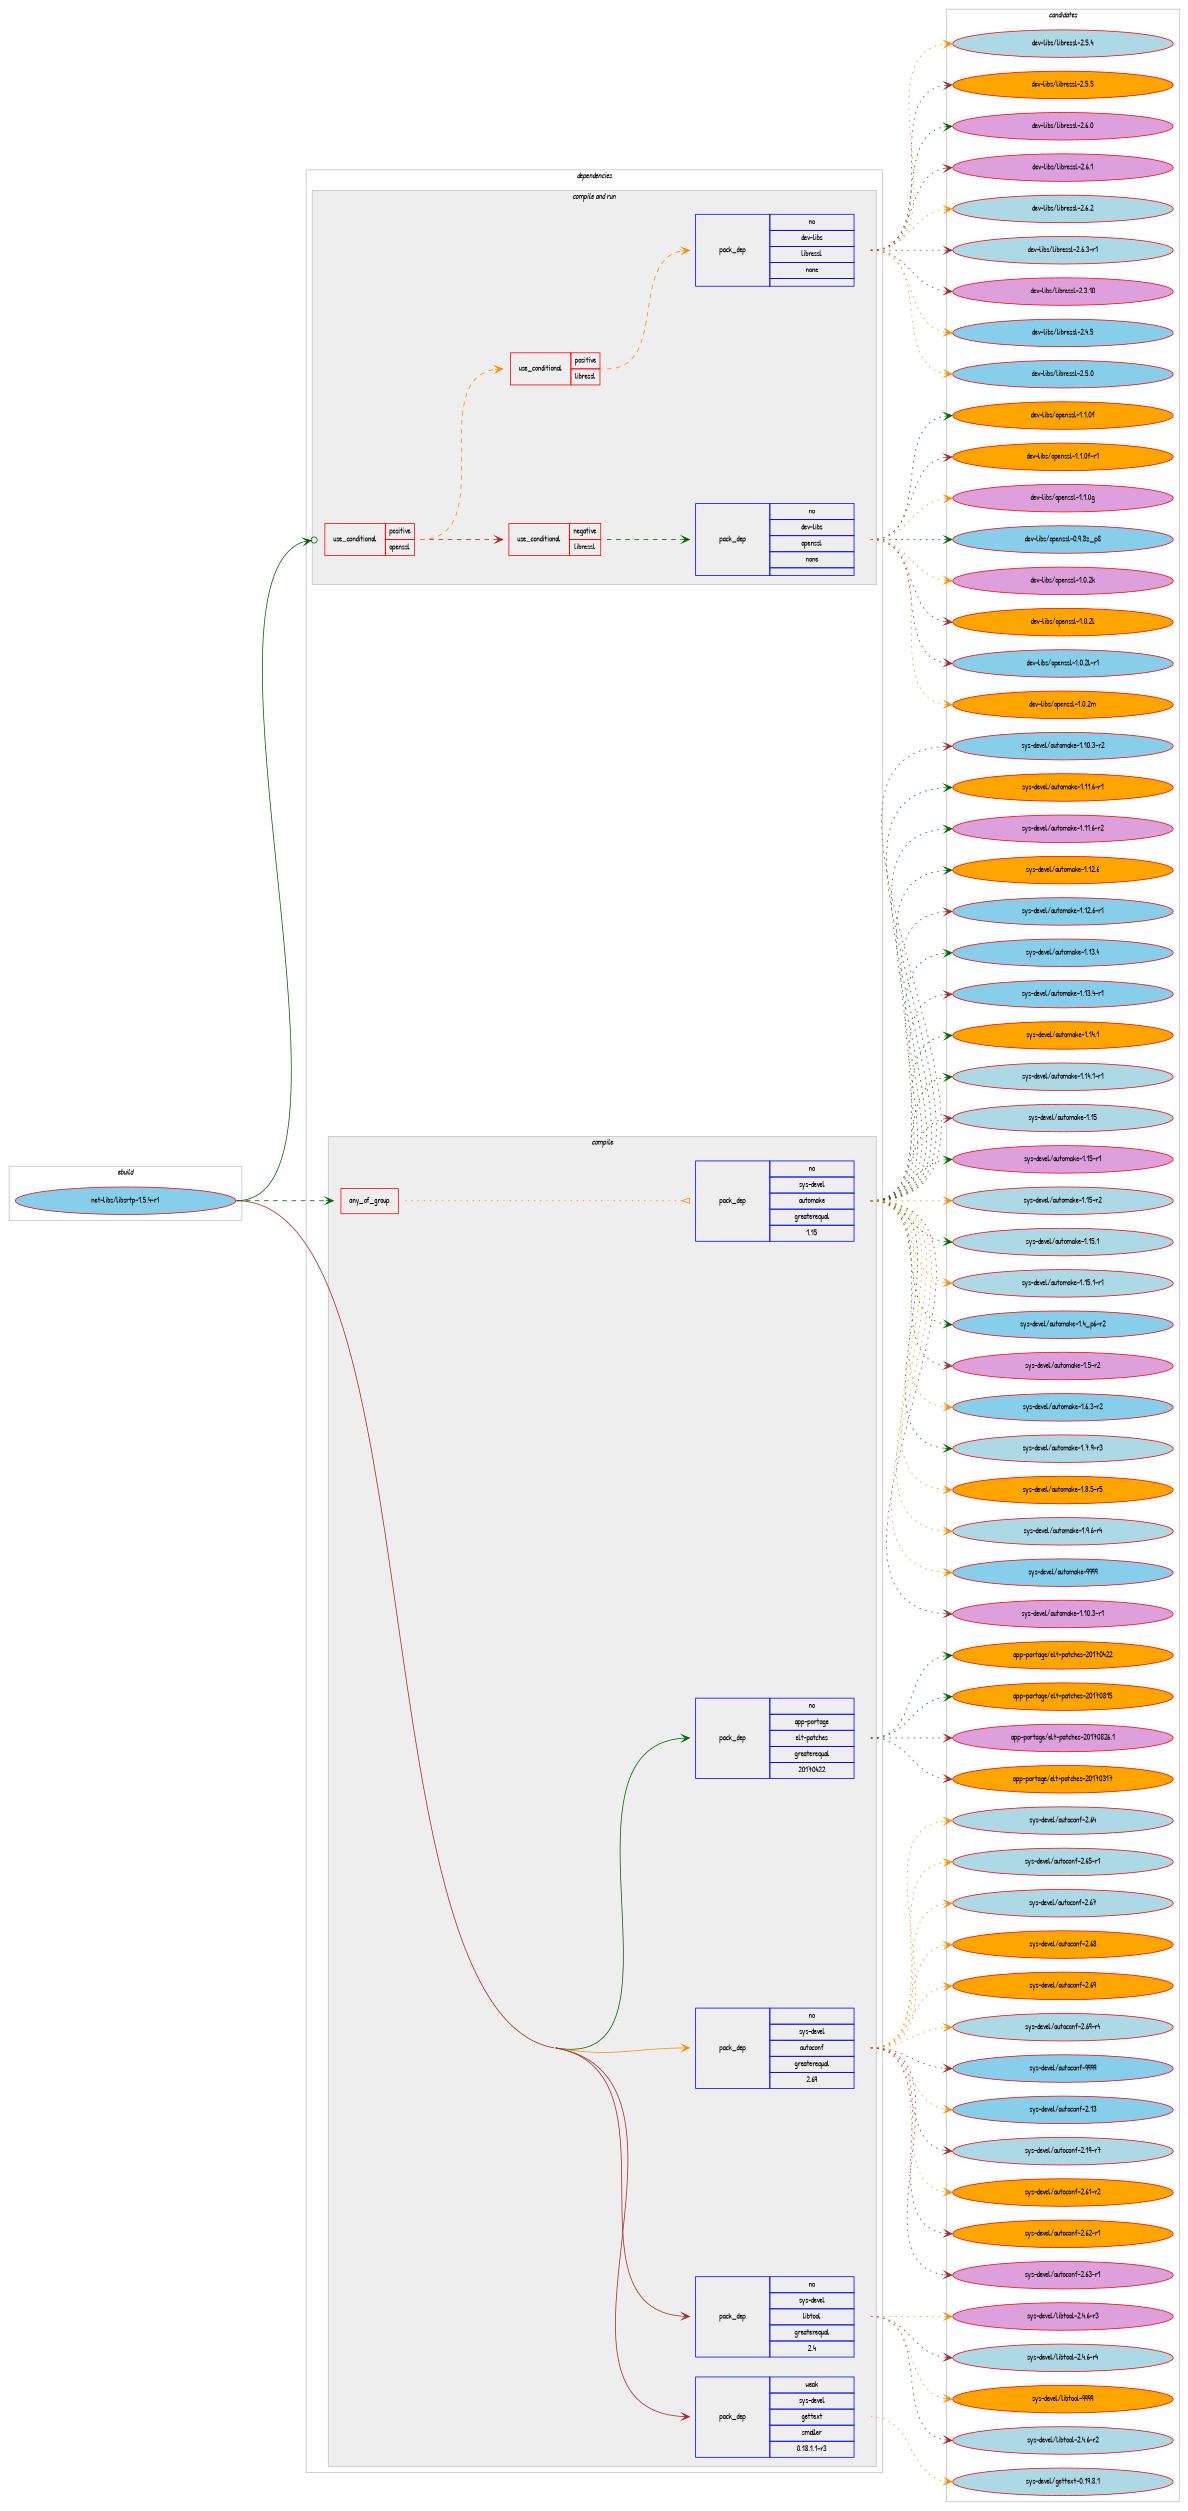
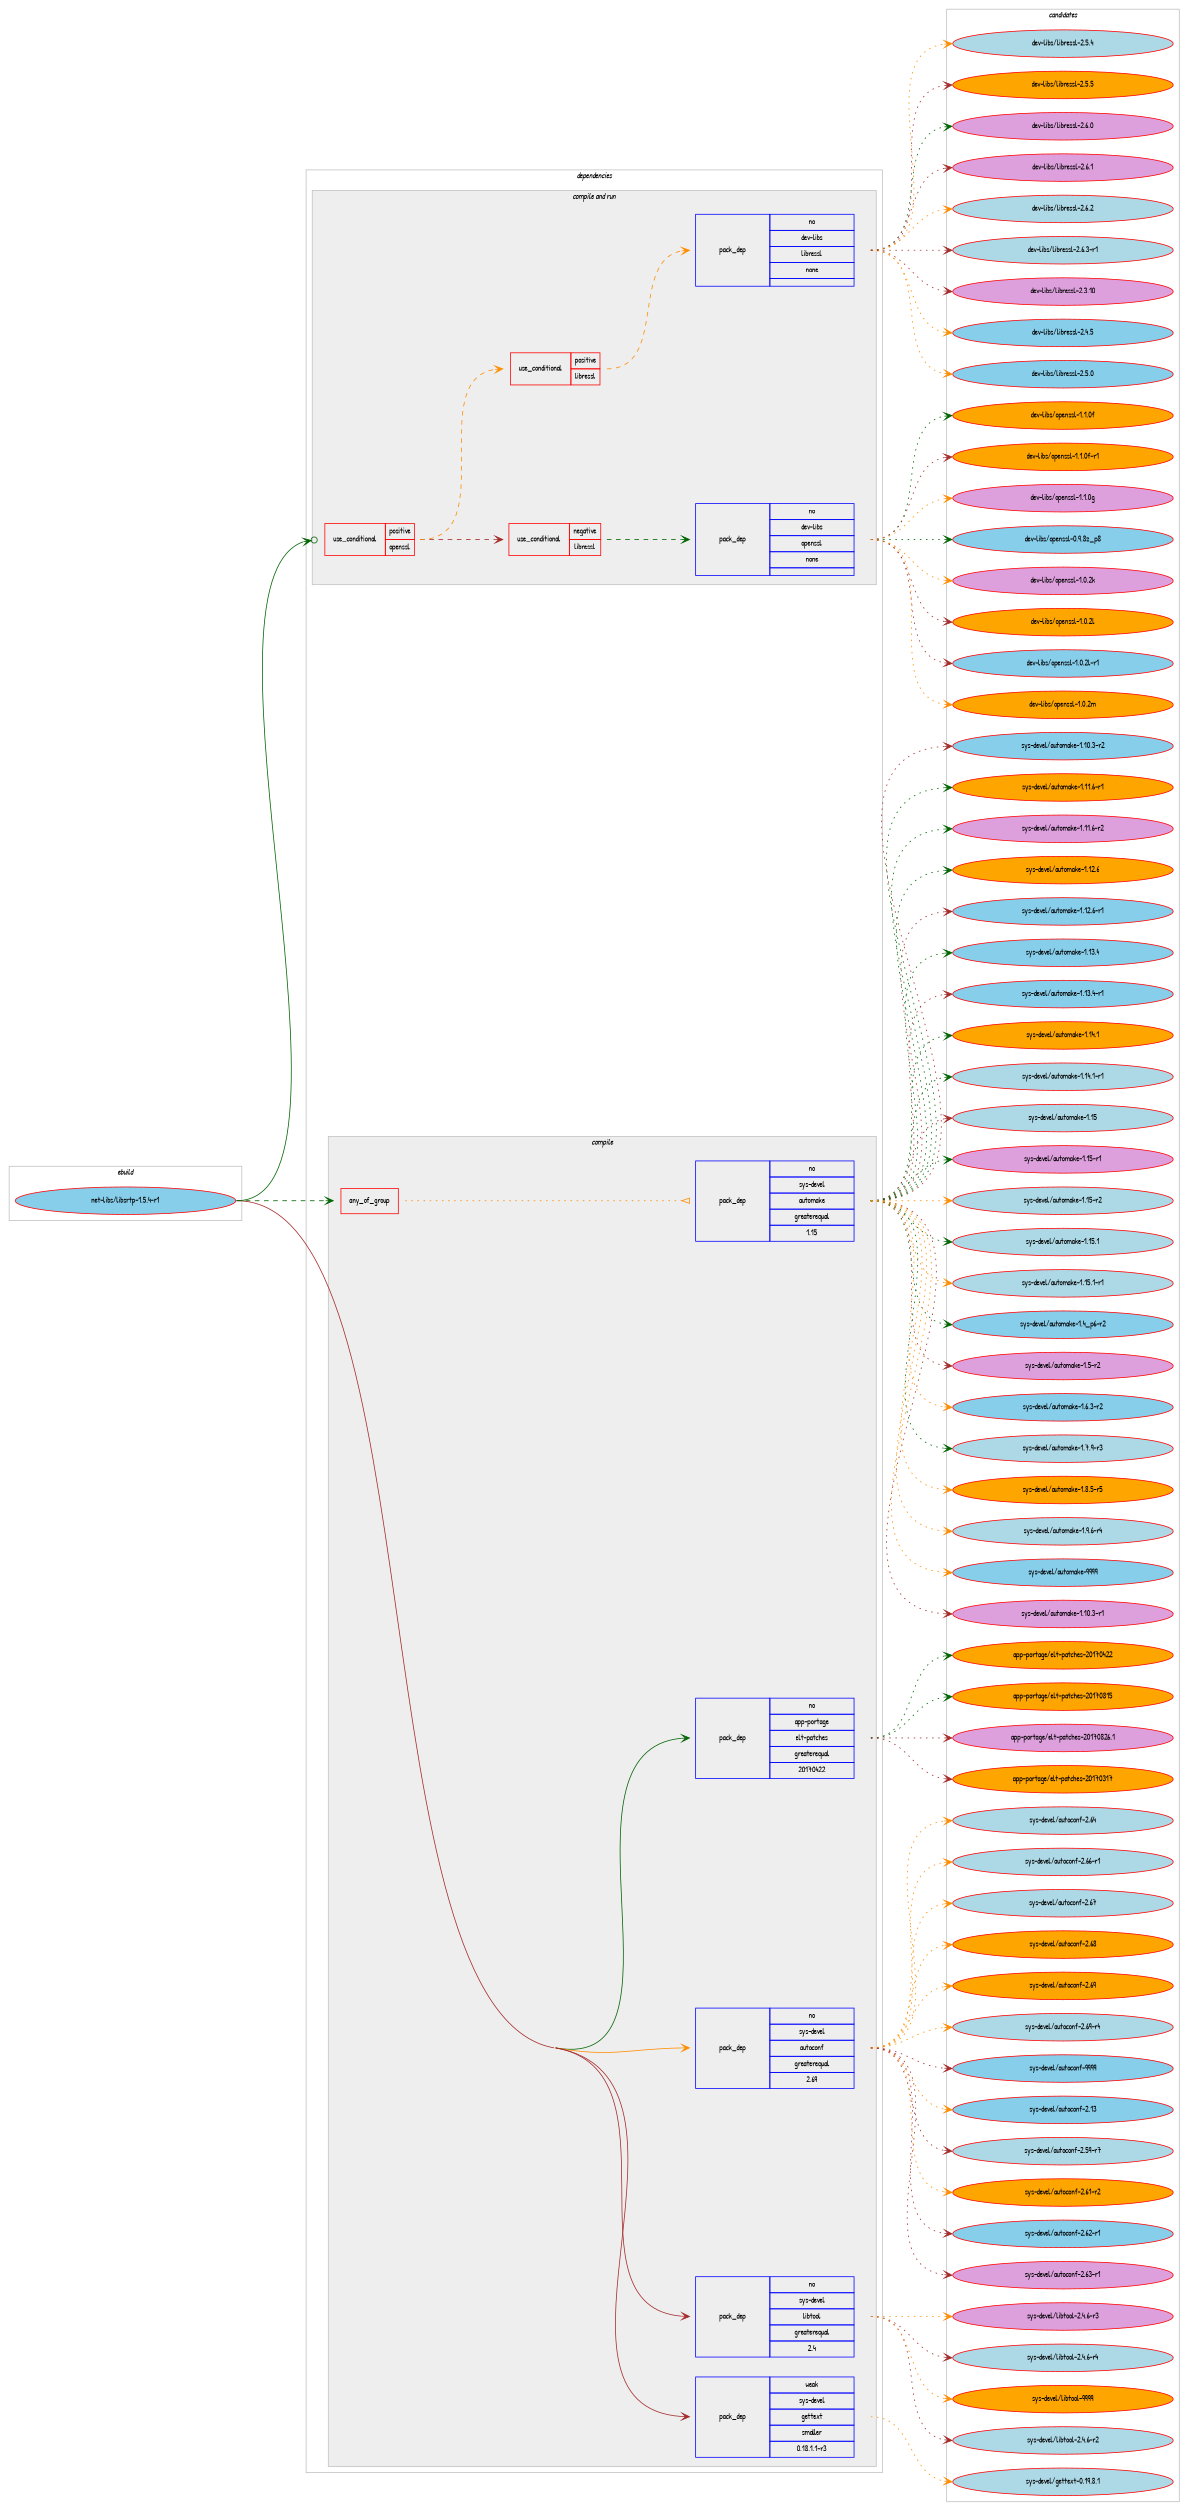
  digraph {
    compound=true
    concentrate=true
    fontname="Patrick Hand"
    fontsize=10
    newrank=true
    rankdir=LR
    ranksep=1.5
    node [color=red fillcolor=lightblue fontname="Patrick Hand" fontsize=10 style=filled]
    edge [arrowhead=vee color=darkorange fontname="Patrick Hand" headport=w style=dotted tailport=e weight=100]
    n1 [fillcolor=skyblue label="net-libs/libsrtp-1.5.4-r1" width=4]
    n2 [color=blue label=<<TABLE BORDER="0" CELLBORDER="1" CELLSPACING="0" CELLPADDING="4" WIDTH="220"><TR><TD ROWSPAN="6" CELLPADDING="30">pack_dep</TD></TR><TR><TD WIDTH="110">no</TD></TR><TR><TD>sys-devel</TD></TR><TR><TD>automake</TD></TR><TR><TD>greaterequal</TD></TR><TR><TD>1.15</TD></TR></TABLE>> shape=none fillcolor="" style=""]
    n3 [label=<<TABLE BORDER="0" CELLBORDER="1" CELLSPACING="0" CELLPADDING="4"><TR><TD CELLPADDING="10">any_of_group</TD></TR></TABLE>> shape=none fillcolor="" style=""]
    n4 [color=blue label=<<TABLE BORDER="0" CELLBORDER="1" CELLSPACING="0" CELLPADDING="4" WIDTH="220"><TR><TD ROWSPAN="6" CELLPADDING="30">pack_dep</TD></TR><TR><TD WIDTH="110">no</TD></TR><TR><TD>app-portage</TD></TR><TR><TD>elt-patches</TD></TR><TR><TD>greaterequal</TD></TR><TR><TD>20170422</TD></TR></TABLE>> shape=none fillcolor="" style=""]
    n5 [color=blue label=<<TABLE BORDER="0" CELLBORDER="1" CELLSPACING="0" CELLPADDING="4" WIDTH="220"><TR><TD ROWSPAN="6" CELLPADDING="30">pack_dep</TD></TR><TR><TD WIDTH="110">no</TD></TR><TR><TD>sys-devel</TD></TR><TR><TD>autoconf</TD></TR><TR><TD>greaterequal</TD></TR><TR><TD>2.69</TD></TR></TABLE>> shape=none fillcolor="" style=""]
    n6 [color=blue label=<<TABLE BORDER="0" CELLBORDER="1" CELLSPACING="0" CELLPADDING="4" WIDTH="220"><TR><TD ROWSPAN="6" CELLPADDING="30">pack_dep</TD></TR><TR><TD WIDTH="110">no</TD></TR><TR><TD>sys-devel</TD></TR><TR><TD>libtool</TD></TR><TR><TD>greaterequal</TD></TR><TR><TD>2.4</TD></TR></TABLE>> shape=none fillcolor="" style=""]
    n7 [color=blue label=<<TABLE BORDER="0" CELLBORDER="1" CELLSPACING="0" CELLPADDING="4" WIDTH="220"><TR><TD ROWSPAN="6" CELLPADDING="30">pack_dep</TD></TR><TR><TD WIDTH="110">weak</TD></TR><TR><TD>sys-devel</TD></TR><TR><TD>gettext</TD></TR><TR><TD>smaller</TD></TR><TR><TD>0.18.1.1-r3</TD></TR></TABLE>> shape=none fillcolor="" style=""]
    n8 [color=blue label=<<TABLE BORDER="0" CELLBORDER="1" CELLSPACING="0" CELLPADDING="4" WIDTH="220"><TR><TD ROWSPAN="6" CELLPADDING="30">pack_dep</TD></TR><TR><TD WIDTH="110">no</TD></TR><TR><TD>dev-libs</TD></TR><TR><TD>openssl</TD></TR><TR><TD>none</TD></TR><TR><TD></TD></TR></TABLE>> shape=none fillcolor="" style=""]
    n9 [label=<<TABLE BORDER="0" CELLBORDER="1" CELLSPACING="0" CELLPADDING="4"><TR><TD ROWSPAN="3" CELLPADDING="10">use_conditional</TD></TR><TR><TD>negative</TD></TR><TR><TD>libressl</TD></TR></TABLE>> shape=none fillcolor="" style=""]
    n10 [color=blue label=<<TABLE BORDER="0" CELLBORDER="1" CELLSPACING="0" CELLPADDING="4" WIDTH="220"><TR><TD ROWSPAN="6" CELLPADDING="30">pack_dep</TD></TR><TR><TD WIDTH="110">no</TD></TR><TR><TD>dev-libs</TD></TR><TR><TD>libressl</TD></TR><TR><TD>none</TD></TR><TR><TD></TD></TR></TABLE>> shape=none fillcolor="" style=""]
    n11 [label=<<TABLE BORDER="0" CELLBORDER="1" CELLSPACING="0" CELLPADDING="4"><TR><TD ROWSPAN="3" CELLPADDING="10">use_conditional</TD></TR><TR><TD>positive</TD></TR><TR><TD>libressl</TD></TR></TABLE>> shape=none fillcolor="" style=""]
    n12 [label=<<TABLE BORDER="0" CELLBORDER="1" CELLSPACING="0" CELLPADDING="4"><TR><TD ROWSPAN="3" CELLPADDING="10">use_conditional</TD></TR><TR><TD>positive</TD></TR><TR><TD>openssl</TD></TR></TABLE>> shape=none fillcolor="" style=""]
    n13 [fillcolor=plum label="sys-devel/automake-1.10.3-r1" width=4]
    n14 [fillcolor=skyblue label="sys-devel/automake-1.10.3-r2" width=4]
    n15 [fillcolor=orange label="sys-devel/automake-1.11.6-r1" width=4]
    n16 [fillcolor=plum label="sys-devel/automake-1.11.6-r2" width=4]
    n17 [fillcolor=orange label="sys-devel/automake-1.12.6" width=4]
    n18 [fillcolor=skyblue label="sys-devel/automake-1.12.6-r1" width=4]
    n19 [fillcolor=skyblue label="sys-devel/automake-1.13.4" width=4]
    n20 [fillcolor=skyblue label="sys-devel/automake-1.13.4-r1" width=4]
    n21 [fillcolor=orange label="sys-devel/automake-1.14.1" width=4]
    n22 [label="sys-devel/automake-1.14.1-r1" width=4]
    n23 [label="sys-devel/automake-1.15" width=4]
    n24 [fillcolor=plum label="sys-devel/automake-1.15-r1" width=4]
    n25 [label="sys-devel/automake-1.15-r2" width=4]
    n26 [label="sys-devel/automake-1.15.1" width=4]
    n27 [label="sys-devel/automake-1.15.1-r1" width=4]
    n28 [fillcolor=skyblue label="sys-devel/automake-1.4_p6-r2" width=4]
    n29 [fillcolor=plum label="sys-devel/automake-1.5-r2" width=4]
    n30 [fillcolor=skyblue label="sys-devel/automake-1.6.3-r2" width=4]
    n31 [label="sys-devel/automake-1.7.9-r3" width=4]
    n32 [fillcolor=orange label="sys-devel/automake-1.8.5-r5" width=4]
    n33 [label="sys-devel/automake-1.9.6-r4" width=4]
    n34 [fillcolor=skyblue label="sys-devel/automake-9999" width=4]
    n35 [fillcolor=orange label="app-portage/elt-patches-20170317" width=4]
    n36 [fillcolor=orange label="app-portage/elt-patches-20170422" width=4]
    n37 [fillcolor=orange label="app-portage/elt-patches-20170815" width=4]
    n38 [fillcolor=plum label="app-portage/elt-patches-20170826.1" width=4]
    n39 [fillcolor=skyblue label="sys-devel/autoconf-2.13" width=4]
-   n40 [label="sys-devel/autoconf-2.19-r7" width=4]
+   n40 [label="sys-devel/autoconf-2.59-r7" width=4]
    n41 [fillcolor=orange label="sys-devel/autoconf-2.61-r2" width=4]
-   n42 [fillcolor=orange label="sys-devel/autoconf-2.62-r1" width=4]
+   n42 [fillcolor=skyblue label="sys-devel/autoconf-2.62-r1" width=4]
    n43 [fillcolor=plum label="sys-devel/autoconf-2.63-r1" width=4]
    n44 [label="sys-devel/autoconf-2.64" width=4]
-   n45 [label="sys-devel/autoconf-2.65-r1" width=4]
+   n45 [label="sys-devel/autoconf-2.66-r1" width=4]
    n46 [label="sys-devel/autoconf-2.67" width=4]
    n47 [fillcolor=orange label="sys-devel/autoconf-2.68" width=4]
    n48 [fillcolor=orange label="sys-devel/autoconf-2.69" width=4]
    n49 [label="sys-devel/autoconf-2.69-r4" width=4]
    n50 [fillcolor=skyblue label="sys-devel/autoconf-9999" width=4]
    n51 [label="sys-devel/libtool-2.4.6-r2" width=4]
    n52 [fillcolor=plum label="sys-devel/libtool-2.4.6-r3" width=4]
    n53 [label="sys-devel/libtool-2.4.6-r4" width=4]
    n54 [fillcolor=orange label="sys-devel/libtool-9999" width=4]
    n55 [label="sys-devel/gettext-0.19.8.1" width=4]
    n56 [fillcolor=skyblue label="dev-libs/openssl-0.9.8z_p8" width=4]
    n57 [fillcolor=plum label="dev-libs/openssl-1.0.2k" width=4]
    n58 [fillcolor=orange label="dev-libs/openssl-1.0.2l" width=4]
    n59 [fillcolor=skyblue label="dev-libs/openssl-1.0.2l-r1" width=4]
    n60 [fillcolor=orange label="dev-libs/openssl-1.0.2m" width=4]
    n61 [fillcolor=orange label="dev-libs/openssl-1.1.0f" width=4]
    n62 [fillcolor=orange label="dev-libs/openssl-1.1.0f-r1" width=4]
    n63 [fillcolor=plum label="dev-libs/openssl-1.1.0g" width=4]
    n64 [fillcolor=plum label="dev-libs/libressl-2.3.10" width=4]
    n65 [fillcolor=skyblue label="dev-libs/libressl-2.4.5" width=4]
    n66 [fillcolor=skyblue label="dev-libs/libressl-2.5.0" width=4]
    n67 [label="dev-libs/libressl-2.5.4" width=4]
    n68 [fillcolor=orange label="dev-libs/libressl-2.5.5" width=4]
    n69 [fillcolor=plum label="dev-libs/libressl-2.6.0" width=4]
    n70 [fillcolor=plum label="dev-libs/libressl-2.6.1" width=4]
    n71 [label="dev-libs/libressl-2.6.2" width=4]
    n72 [label="dev-libs/libressl-2.6.3-r1" width=4]
    subgraph cluster_1 {
      color=gray
      label=<<i>ebuild</i>>
      rank=same
      n1
    }
    subgraph cluster_2 {
      color=gray
      label=<<i>dependencies</i>>
      subgraph cluster_3 {
        color=gray
        fillcolor="#eeeeee"
        label=<<i>compile</i>>
        style=filled
        subgraph sub_4 {
          color=gray
          fillcolor="#eeeeee"
          label=<<i>compile</i>>
          style=filled
          n4
        }
        subgraph sub_5 {
          color=gray
          fillcolor="#eeeeee"
          label=<<i>compile</i>>
          style=filled
          n3
          subgraph sub_6 {
            color=gray
            fillcolor="#eeeeee"
            label=<<i>compile</i>>
            style=filled
            n2
          }
        }
        subgraph sub_7 {
          color=gray
          fillcolor="#eeeeee"
          label=<<i>compile</i>>
          style=filled
          n5
        }
        subgraph sub_8 {
          color=gray
          fillcolor="#eeeeee"
          label=<<i>compile</i>>
          style=filled
          n6
        }
        subgraph sub_9 {
          color=gray
          fillcolor="#eeeeee"
          label=<<i>compile</i>>
          style=filled
          n7
        }
      }
      subgraph cluster_10 {
        color=gray
        fillcolor="#eeeeee"
        label=<<i>compile and run</i>>
        style=filled
        subgraph sub_11 {
          color=gray
          fillcolor="#eeeeee"
          label=<<i>compile and run</i>>
          style=filled
          n12
          subgraph sub_12 {
            color=gray
            fillcolor="#eeeeee"
            label=<<i>compile and run</i>>
            style=filled
            n9
            subgraph sub_13 {
              color=gray
              fillcolor="#eeeeee"
              label=<<i>compile and run</i>>
              style=filled
              n8
            }
          }
          subgraph sub_14 {
            color=gray
            fillcolor="#eeeeee"
            label=<<i>compile and run</i>>
            style=filled
            n11
            subgraph sub_15 {
              color=gray
              fillcolor="#eeeeee"
              label=<<i>compile and run</i>>
              style=filled
              n10
            }
          }
        }
      }
      subgraph cluster_16 {
        color=gray
        fillcolor="#eeeeee"
        label=<<i>run</i>>
        style=filled
      }
    }
    subgraph cluster_17 {
      color=gray
      label=<<i>candidates</i>>
      rank=same
      subgraph sub_18 {
        color=black
        label=<<i>candidates</i>>
        nodesep=1
        rank=same
        n13
        n14
        n15
        n16
        n17
        n18
        n19
        n20
        n21
        n22
        n23
        n24
        n25
        n26
        n27
        n28
        n29
        n30
        n31
        n32
        n33
        n34
      }
      subgraph sub_19 {
        color=black
        label=<<i>candidates</i>>
        nodesep=1
        rank=same
        n35
        n36
        n37
        n38
      }
      subgraph sub_20 {
        color=black
        label=<<i>candidates</i>>
        nodesep=1
        rank=same
        n39
        n40
        n41
        n42
        n43
        n44
        n45
        n46
        n47
        n48
        n49
        n50
      }
      subgraph sub_21 {
        color=black
        label=<<i>candidates</i>>
        nodesep=1
        rank=same
        n51
        n52
        n53
        n54
      }
      subgraph sub_22 {
        color=black
        label=<<i>candidates</i>>
        nodesep=1
        rank=same
        n55
      }
      subgraph sub_23 {
        color=black
        label=<<i>candidates</i>>
        nodesep=1
        rank=same
        n56
        n57
        n58
        n59
        n60
        n61
        n62
        n63
      }
      subgraph sub_24 {
        color=black
        label=<<i>candidates</i>>
        nodesep=1
        rank=same
        n64
        n65
        n66
        n67
        n68
        n69
        n70
        n71
        n72
      }
    }
    n1 -> n3 [color=darkgreen style=dashed weight=20]
    n1 -> n4 [color=darkgreen style=solid weight=20]
    n1 -> n5 [style=solid weight=20]
    n1 -> n6 [color=brown style=solid weight=20]
    n1 -> n7 [color=brown style=solid weight=20]
    n1 -> n12 [arrowhead=odotvee color=darkgreen style=solid weight=20]
    n2 -> n13 [color=brown]
    n2 -> n14 [color=brown]
    n2 -> n15 [color=darkgreen]
    n2 -> n16 [color=darkgreen]
    n2 -> n17 [color=darkgreen]
    n2 -> n18 [color=brown]
    n2 -> n19 [color=darkgreen]
    n2 -> n20 [color=brown]
    n2 -> n21 [color=darkgreen]
    n2 -> n22 [color=darkgreen]
    n2 -> n23 [color=brown]
    n2 -> n24 [color=darkgreen]
    n2 -> n25
    n2 -> n26 [color=darkgreen]
    n2 -> n27
    n2 -> n28 [color=darkgreen]
    n2 -> n29 [color=brown]
    n2 -> n30
    n2 -> n31 [color=darkgreen]
    n2 -> n32
    n2 -> n33
    n2 -> n34
    n3 -> n2 [arrowhead=oinv weight=20]
    n4 -> n35 [color=brown]
    n4 -> n36 [color=darkgreen]
    n4 -> n37 [color=darkgreen]
    n4 -> n38 [color=brown]
    n5 -> n39
    n5 -> n40 [color=brown]
    n5 -> n41
    n5 -> n42 [color=brown]
    n5 -> n43 [color=brown]
    n5 -> n44
    n5 -> n45
    n5 -> n46
    n5 -> n47
    n5 -> n48
    n5 -> n49
    n5 -> n50 [color=brown]
    n6 -> n51 [color=brown]
    n6 -> n52
    n6 -> n53 [color=brown]
    n6 -> n54
    n7 -> n55
    n8 -> n56 [color=darkgreen]
    n8 -> n57
    n8 -> n58 [color=brown]
    n8 -> n59 [color=brown]
    n8 -> n60
    n8 -> n61 [color=darkgreen]
    n8 -> n62 [color=brown]
    n8 -> n63
    n9 -> n8 [color=darkgreen style=dashed weight=20]
    n10 -> n64 [color=brown]
    n10 -> n65
    n10 -> n66
    n10 -> n67
    n10 -> n68 [color=brown]
    n10 -> n69 [color=darkgreen]
    n10 -> n70 [color=brown]
    n10 -> n71
    n10 -> n72 [color=brown]
    n11 -> n10 [style=dashed weight=20]
    n12 -> n9 [color=brown style=dashed weight=20]
    n12 -> n11 [style=dashed weight=20]
  }
